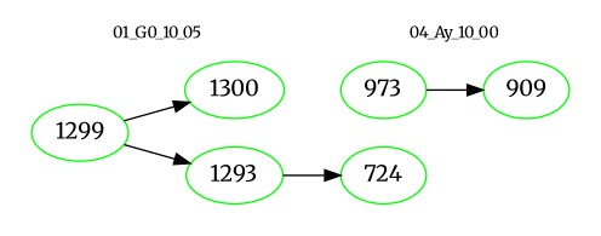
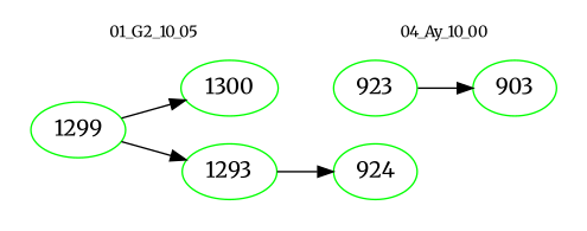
  digraph {
    fontname=Merriweather
    rankdir=LR
    node [color=green fontname=Merriweather]
    edge [color=black fontname=Merriweather]
-   n1 [label=973]
-   n2 [label=909]
-   n3 [label=724]
+   n1 [label=923]
+   n2 [label=903]
+   n3 [label=924]
    n4 [label=1299]
    n5 [label=1293]
    n6 [label=1300]
    subgraph cluster_1 {
      color=white
      fontsize=10
      label="04_Ay_10_00"
      n1
      n2
      n3
    }
    subgraph cluster_2 {
      color=white
      fontsize=10
-     label="01_G0_10_05"
+     label="01_G2_10_05"
      n4
      n5
      n6
    }
    n1 -> n2
    n4 -> n5
    n4 -> n6
    n5 -> n3
  }
